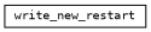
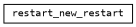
  digraph {
    rankdir=LR
    fontname="DejaVu Sans Mono"
-   n1 [color=black fillcolor=white fontname="DejaVu Sans Mono" fontsize=10 height=0.2 label=write_new_restart shape=record style=filled width=0.4]
+   n1 [color=black fillcolor=white fontname="DejaVu Sans Mono" fontsize=10 height=0.2 label=restart_new_restart shape=record style=filled width=0.4]
  }
